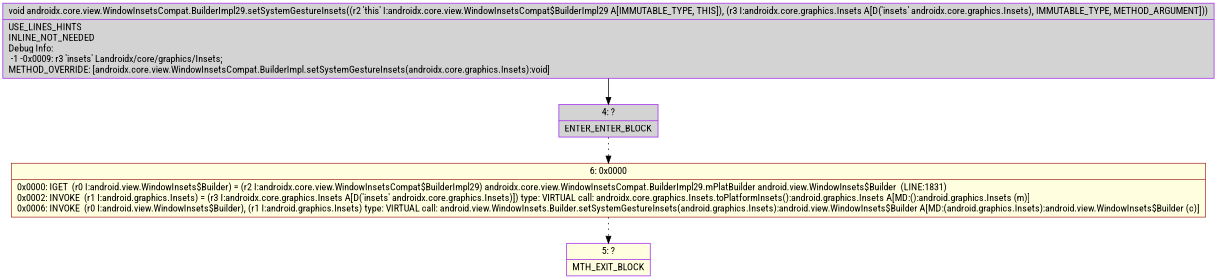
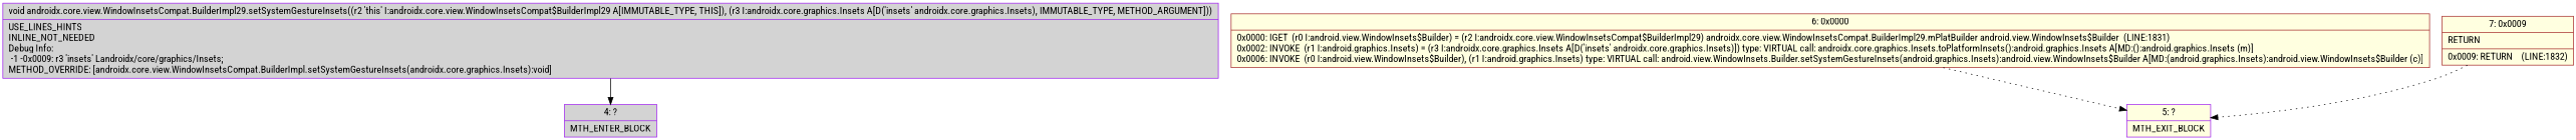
  digraph {
    fontname="Roboto Condensed"
    node [color=purple fillcolor=lightyellow fontname="Roboto Condensed" shape=record style=filled]
    edge [fontname="Roboto Condensed" style=dotted]
-   n1 [fillcolor=lightgrey label="{4\:\ ?|ENTER_ENTER_BLOCK\l}"]
+   n1 [fillcolor=lightgrey label="{4\:\ ?|MTH_ENTER_BLOCK\l}"]
    n2 [color=brown label="{6\:\ 0x0000|0x0000: IGET  (r0 I:android.view.WindowInsets$Builder) = (r2 I:androidx.core.view.WindowInsetsCompat$BuilderImpl29) androidx.core.view.WindowInsetsCompat.BuilderImpl29.mPlatBuilder android.view.WindowInsets$Builder  (LINE:1831)\l0x0002: INVOKE  (r1 I:android.graphics.Insets) = (r3 I:androidx.core.graphics.Insets A[D('insets' androidx.core.graphics.Insets)]) type: VIRTUAL call: androidx.core.graphics.Insets.toPlatformInsets():android.graphics.Insets A[MD:():android.graphics.Insets (m)]\l0x0006: INVOKE  (r0 I:android.view.WindowInsets$Builder), (r1 I:android.graphics.Insets) type: VIRTUAL call: android.view.WindowInsets.Builder.setSystemGestureInsets(android.graphics.Insets):android.view.WindowInsets$Builder A[MD:(android.graphics.Insets):android.view.WindowInsets$Builder (c)]\l}"]
    n3 [label="{5\:\ ?|MTH_EXIT_BLOCK\l}"]
+   n4 [color=brown label="{7\:\ 0x0009|RETURN\l|0x0009: RETURN    (LINE:1832)\l}"]
    n5 [fillcolor=lightgrey label="{void androidx.core.view.WindowInsetsCompat.BuilderImpl29.setSystemGestureInsets((r2 'this' I:androidx.core.view.WindowInsetsCompat$BuilderImpl29 A[IMMUTABLE_TYPE, THIS]), (r3 I:androidx.core.graphics.Insets A[D('insets' androidx.core.graphics.Insets), IMMUTABLE_TYPE, METHOD_ARGUMENT]))  | USE_LINES_HINTS\lINLINE_NOT_NEEDED\lDebug Info:\l  \-1 \-0x0009: r3 'insets' Landroidx\/core\/graphics\/Insets;\lMETHOD_OVERRIDE: [androidx.core.view.WindowInsetsCompat.BuilderImpl.setSystemGestureInsets(androidx.core.graphics.Insets):void]\l}"]
-   n1 -> n2
    n2 -> n3
+   n4 -> n3
    n5 -> n1 [style=solid]
  }
